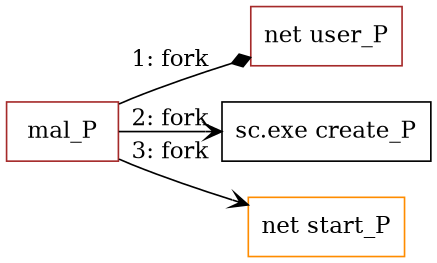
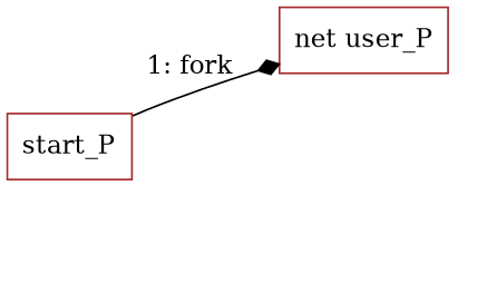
  digraph {
    engine=neato
    fixedsize=false
    fontsize=10
    nodesep=0.3
    rankdir=LR
    ranksep=0
    splines=true
    node [color=brown node_type=Process shape=box]
    edge [arrowhead=vee]
    n1 [label="net user_P"]
-   mal_P
-   "sc.exe create_P" [color=black]
-   "net start_P" [color=darkorange]
+   mal_P [label=start_P]
    mal_P -> n1 [arrowhead=diamond label="1: fork"]
-   mal_P -> "sc.exe create_P" [label="2: fork"]
-   mal_P -> "net start_P" [label="3: fork"]
  }
